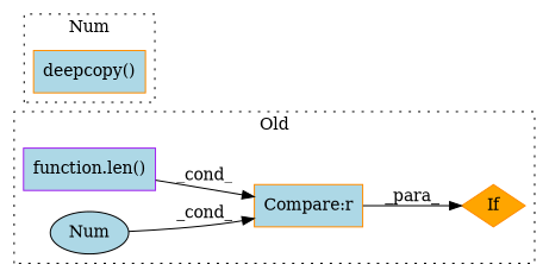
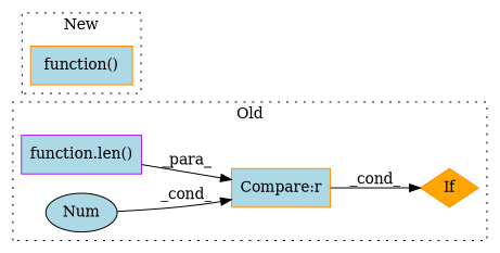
  digraph {
    rankdir=LR
    node [a=75 color=darkorange fillcolor=lightblue l=49 s=5208 shape=box style=filled]
    n1 [color=purple l="4,1" label="function.len()" s="5208,5252"]
    n2 [a=40 label="Compare:r"]
    n3 [a=76 color=black l=1 label=Num s=5256 shape=ellipse]
    n4 [a=96 fillcolor=orange label=If shape=diamond]
-   n5 [l="14,1" label="deepcopy()" s="5177,5208"]
+   n5 [l="14,1" label="function()" s="5177,5208"]
    subgraph cluster_1 {
      label=Old
      style=dotted
      n1
      n2
      n3
      n4
    }
    subgraph cluster_2 {
-     label=Num
+     label=New
      style=dotted
      n5
    }
-   n1 -> n2 [label=_cond_]
-   n2 -> n4 [label=_para_]
+   n1 -> n2 [label=_para_]
+   n2 -> n4 [label=_cond_]
    n3 -> n2 [label=_cond_]
  }
